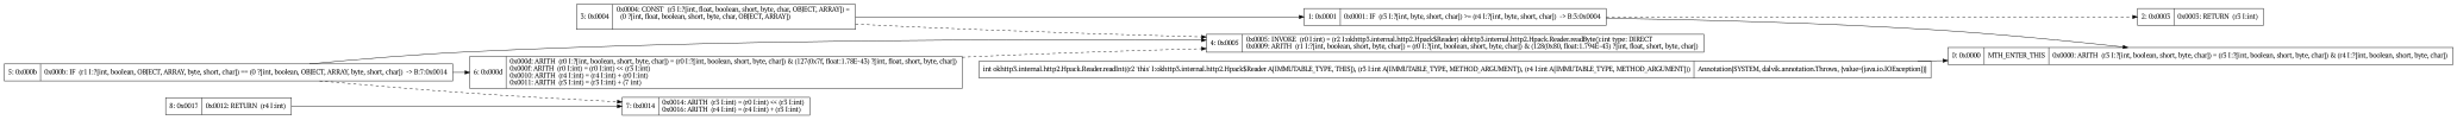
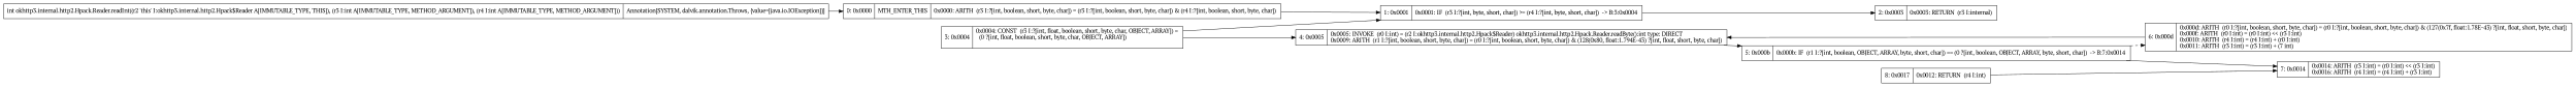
  digraph {
    fontname="PT Serif"
    rankdir=LR
    node [fontname="PT Serif" shape=record]
    edge [fontname="PT Serif"]
    n1 [label="{0\:\ 0x0000|MTH_ENTER_THIS\l|0x0000: ARITH  (r3 I:?[int, boolean, short, byte, char]) = (r3 I:?[int, boolean, short, byte, char]) & (r4 I:?[int, boolean, short, byte, char]) \l}"]
    n2 [label="{1\:\ 0x0001|0x0001: IF  (r3 I:?[int, byte, short, char]) \>= (r4 I:?[int, byte, short, char])  \-\> B:3:0x0004 \l}"]
-   n3 [label="{2\:\ 0x0003|0x0003: RETURN  (r3 I:int) \l}"]
+   n3 [label="{2\:\ 0x0003|0x0003: RETURN  (r3 I:internal) \l}"]
    n4 [label="{3\:\ 0x0004|0x0004: CONST  (r3 I:?[int, float, boolean, short, byte, char, OBJECT, ARRAY]) = \l  (0 ?[int, float, boolean, short, byte, char, OBJECT, ARRAY])\l \l}"]
    n5 [label="{4\:\ 0x0005|0x0005: INVOKE  (r0 I:int) = (r2 I:okhttp3.internal.http2.Hpack$Reader) okhttp3.internal.http2.Hpack.Reader.readByte():int type: DIRECT \l0x0009: ARITH  (r1 I:?[int, boolean, short, byte, char]) = (r0 I:?[int, boolean, short, byte, char]) & (128(0x80, float:1.794E\-43) ?[int, float, short, byte, char]) \l}"]
    n6 [label="{5\:\ 0x000b|0x000b: IF  (r1 I:?[int, boolean, OBJECT, ARRAY, byte, short, char]) == (0 ?[int, boolean, OBJECT, ARRAY, byte, short, char])  \-\> B:7:0x0014 \l}"]
    n7 [label="{6\:\ 0x000d|0x000d: ARITH  (r0 I:?[int, boolean, short, byte, char]) = (r0 I:?[int, boolean, short, byte, char]) & (127(0x7f, float:1.78E\-43) ?[int, float, short, byte, char]) \l0x000f: ARITH  (r0 I:int) = (r0 I:int) \<\< (r3 I:int) \l0x0010: ARITH  (r4 I:int) = (r4 I:int) + (r0 I:int) \l0x0011: ARITH  (r3 I:int) = (r3 I:int) + (7 int) \l}"]
    n8 [label="{7\:\ 0x0014|0x0014: ARITH  (r3 I:int) = (r0 I:int) \<\< (r3 I:int) \l0x0016: ARITH  (r4 I:int) = (r4 I:int) + (r3 I:int) \l}"]
    n9 [label="{8\:\ 0x0017|0x0012: RETURN  (r4 I:int) \l}"]
    n10 [label="{int okhttp3.internal.http2.Hpack.Reader.readInt((r2 'this' I:okhttp3.internal.http2.Hpack$Reader A[IMMUTABLE_TYPE, THIS]), (r3 I:int A[IMMUTABLE_TYPE, METHOD_ARGUMENT]), (r4 I:int A[IMMUTABLE_TYPE, METHOD_ARGUMENT]))  | Annotation[SYSTEM, dalvik.annotation.Throws, \{value=[java.io.IOException]\}]\l}"]
-   n2 -> n1
-   n2 -> n3 [style=dashed]
+   n1 -> n2
+   n2 -> n3 [style=solid]
    n4 -> n2
-   n4 -> n5 [style=dashed]
-   n6 -> n5
-   n6 -> n7 [style=solid]
-   n6 -> n8 [style=dashed]
-   n7 -> n5 [style=dashed]
+   n4 -> n5
+   n5 -> n6
+   n6 -> n7 [style=dashed]
+   n6 -> n8
+   n7 -> n5
    n9 -> n8
    n10 -> n1
  }
